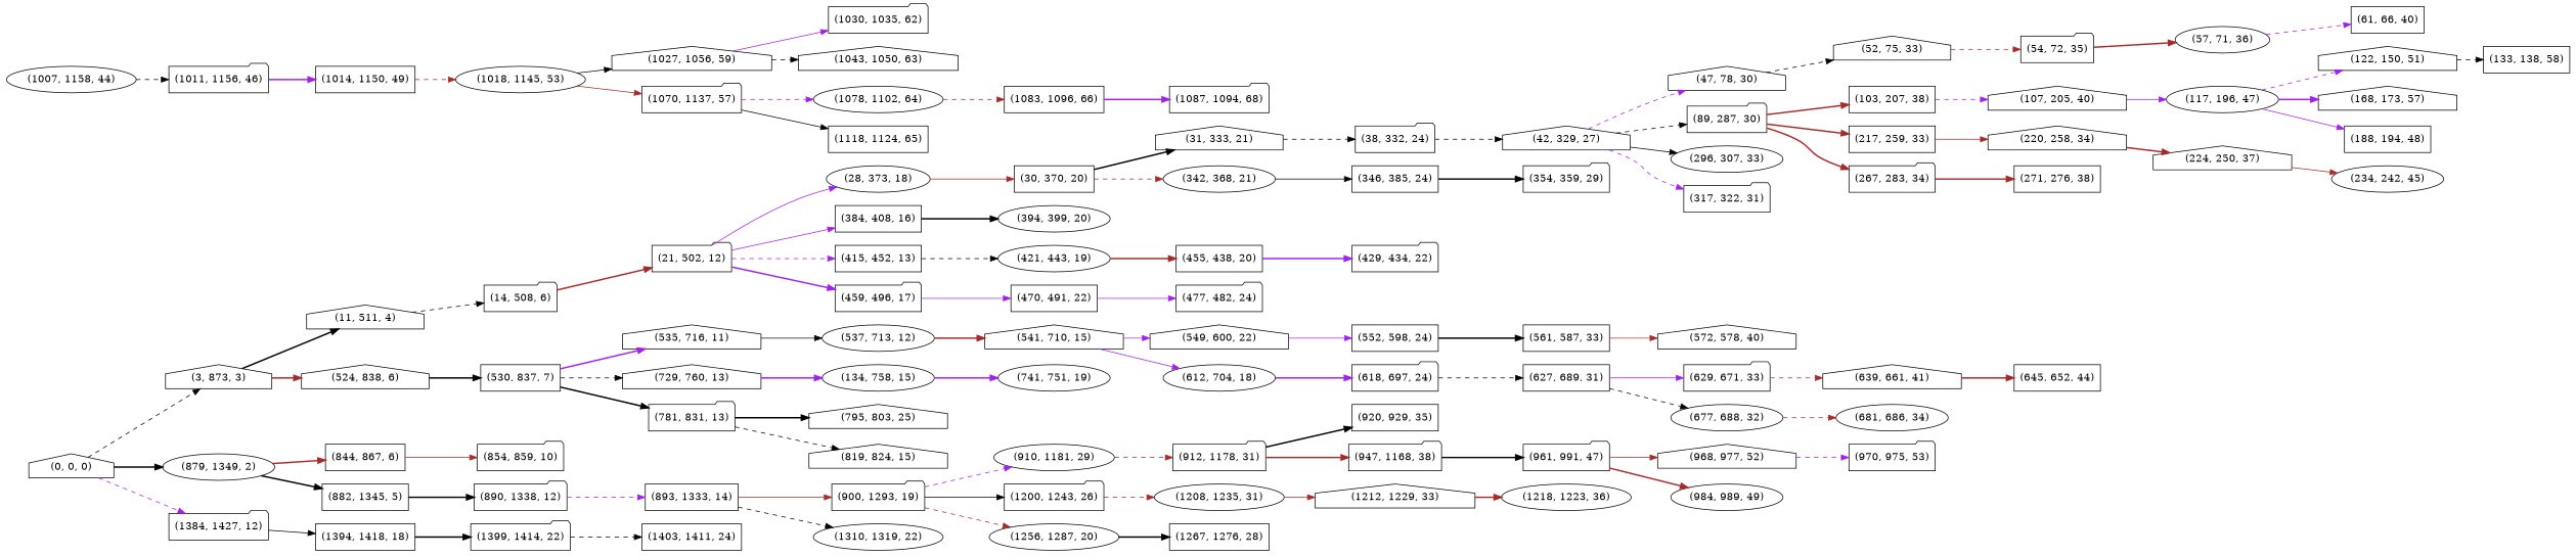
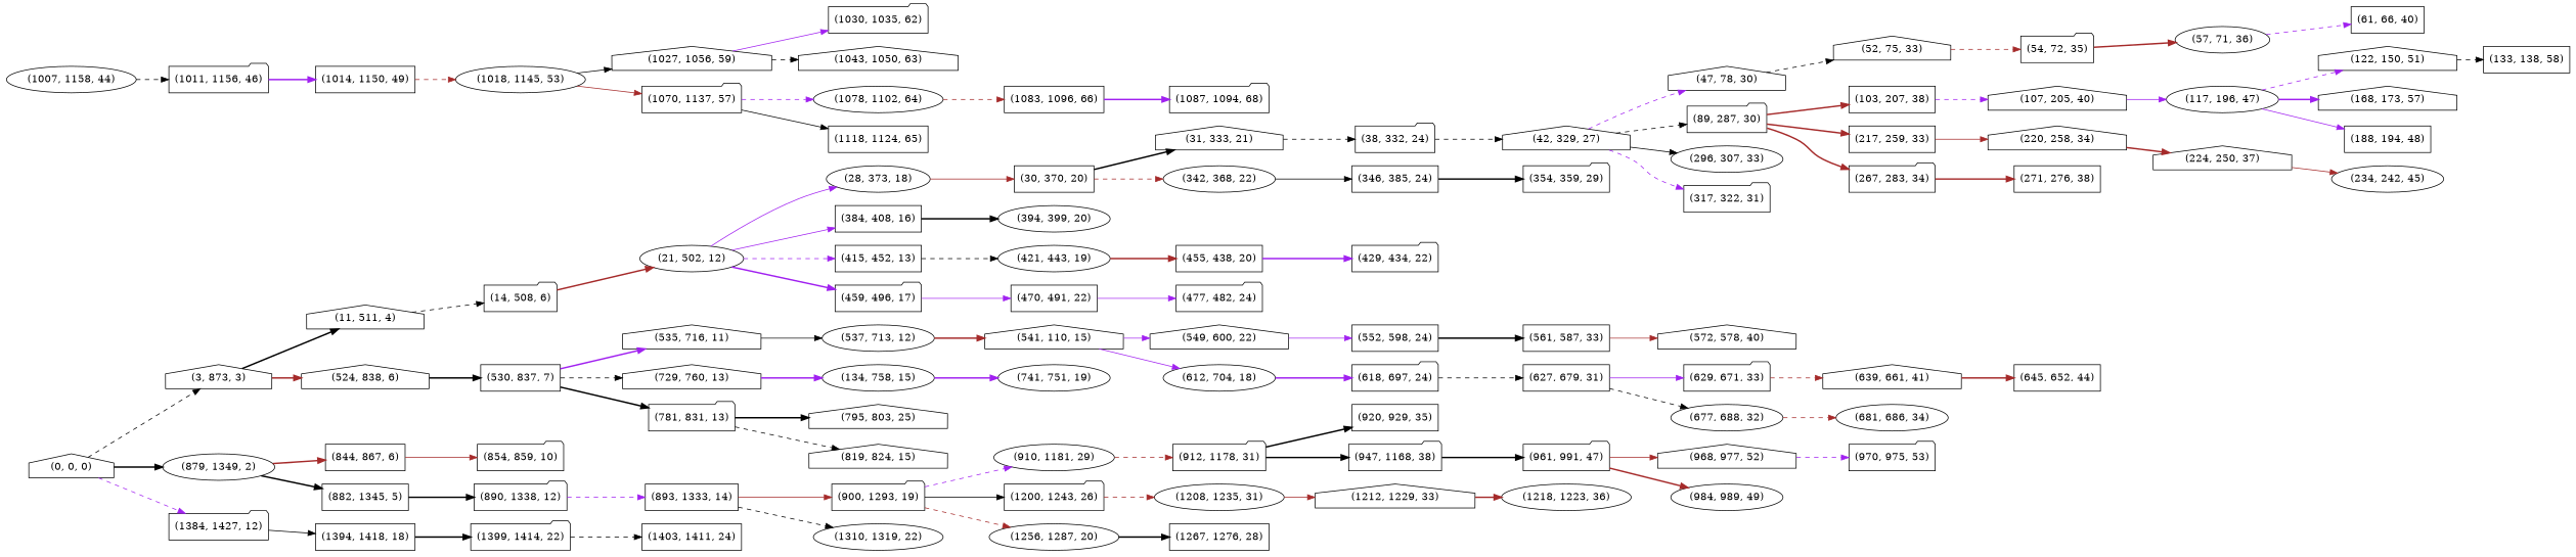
  digraph {
    rankdir=LR
    node [shape=folder]
    edge [color=black style=bold]
    "(0, 0, 0)" [shape=house]
    "(3, 873, 3)" [shape=house]
    "(879, 1349, 2)" [shape=ellipse]
    "(1384, 1427, 12)"
    "(11, 511, 4)" [shape=house]
    "(524, 838, 6)" [shape=house]
    "(844, 867, 6)" [shape=box]
    "(882, 1345, 5)" [shape=box]
    "(1394, 1418, 18)" [shape=box]
    "(14, 508, 6)"
    "(530, 837, 7)" [shape=box]
    "(854, 859, 10)"
-   "(21, 502, 12)"
+   "(21, 502, 12)" [shape=ellipse]
    "(28, 373, 18)" [shape=ellipse]
    "(384, 408, 16)" [shape=box]
    "(415, 452, 13)" [shape=box]
    "(459, 496, 17)"
    "(30, 370, 20)" [shape=box]
    "(394, 399, 20)" [shape=ellipse]
    "(421, 443, 19)" [shape=ellipse]
    "(470, 491, 22)" [shape=box]
    n22 [label="(31, 333, 21)" shape=house]
-   "(342, 368, 21)" [shape=ellipse]
+   "(342, 368, 21)" [shape=ellipse label="(342, 368, 22)"]
    "(38, 332, 24)"
    n25 [label="(346, 385, 24)" shape=box]
    "(42, 329, 27)" [shape=house]
    "(47, 78, 30)" [shape=house]
    "(89, 287, 30)"
    "(296, 307, 33)" [shape=ellipse]
    "(317, 322, 31)"
    "(52, 75, 33)" [shape=house]
    "(103, 207, 38)" [shape=box]
    "(217, 259, 33)" [shape=box]
    "(267, 283, 34)"
    "(54, 72, 35)"
    "(57, 71, 36)" [shape=ellipse]
    "(61, 66, 40)" [shape=box]
    "(107, 205, 40)" [shape=house]
    "(220, 258, 34)" [shape=house]
    "(271, 276, 38)" [shape=box]
    "(117, 196, 47)" [shape=ellipse]
    "(122, 150, 51)" [shape=house]
    "(168, 173, 57)" [shape=house]
    "(188, 194, 48)" [shape=box]
    "(133, 138, 58)" [shape=box]
    "(224, 250, 37)" [shape=house]
    "(234, 242, 45)" [shape=ellipse]
    "(354, 359, 29)"
    n49 [label="(455, 438, 20)" shape=box]
    "(429, 434, 22)"
    "(477, 482, 24)"
    "(535, 716, 11)" [shape=house]
    "(729, 760, 13)" [shape=house]
    "(781, 831, 13)"
    "(537, 713, 12)" [shape=ellipse]
    n56 [label="(134, 758, 15)" shape=ellipse]
    "(795, 803, 25)" [shape=house]
    "(819, 824, 15)" [shape=house]
-   "(541, 710, 15)" [shape=house]
+   "(541, 710, 15)" [shape=house label="(541, 110, 15)"]
    "(549, 600, 22)" [shape=house]
    "(612, 704, 18)" [shape=ellipse]
    "(552, 598, 24)" [shape=box]
    "(618, 697, 24)"
    "(561, 587, 33)" [shape=box]
    "(572, 578, 40)" [shape=house]
-   "(627, 689, 31)" [shape=box]
+   "(627, 689, 31)" [shape=box label="(627, 679, 31)"]
    "(629, 671, 33)"
    "(677, 688, 32)" [shape=ellipse]
    "(639, 661, 41)" [shape=house]
    "(681, 686, 34)" [shape=ellipse]
    "(645, 652, 44)" [shape=box]
    "(741, 751, 19)" [shape=ellipse]
    "(890, 1338, 12)"
    "(893, 1333, 14)" [shape=box]
    "(900, 1293, 19)"
    "(1310, 1319, 22)" [shape=ellipse]
    "(910, 1181, 29)" [shape=ellipse]
    "(1200, 1243, 26)"
    "(1256, 1287, 20)" [shape=ellipse]
    "(912, 1178, 31)"
    "(1208, 1235, 31)" [shape=ellipse]
    "(1267, 1276, 28)" [shape=box]
    "(920, 929, 35)" [shape=box]
    "(947, 1168, 38)"
    "(961, 991, 47)"
    "(968, 977, 52)" [shape=house]
    "(984, 989, 49)" [shape=ellipse]
    "(970, 975, 53)"
    "(1007, 1158, 44)" [shape=ellipse]
    "(1011, 1156, 46)"
    "(1014, 1150, 49)" [shape=box]
    "(1018, 1145, 53)" [shape=ellipse]
    "(1027, 1056, 59)" [shape=house]
    "(1070, 1137, 57)"
    "(1030, 1035, 62)"
    "(1043, 1050, 63)" [shape=house]
    "(1078, 1102, 64)" [shape=ellipse]
    "(1118, 1124, 65)" [shape=box]
    "(1083, 1096, 66)" [shape=box]
    "(1087, 1094, 68)"
    "(1212, 1229, 33)" [shape=house]
    "(1218, 1223, 36)" [shape=ellipse]
    "(1399, 1414, 22)"
    "(1403, 1411, 24)" [shape=box]
    "(0, 0, 0)" -> "(3, 873, 3)" [style=dashed]
    "(0, 0, 0)" -> "(879, 1349, 2)"
    "(0, 0, 0)" -> "(1384, 1427, 12)" [color=purple style=dashed]
    "(3, 873, 3)" -> "(11, 511, 4)"
    "(3, 873, 3)" -> "(524, 838, 6)" [color=brown]
    "(879, 1349, 2)" -> "(844, 867, 6)" [color=brown]
    "(879, 1349, 2)" -> "(882, 1345, 5)"
    "(1384, 1427, 12)" -> "(1394, 1418, 18)" [style=solid]
    "(11, 511, 4)" -> "(14, 508, 6)" [style=dashed]
    "(524, 838, 6)" -> "(530, 837, 7)"
    "(844, 867, 6)" -> "(854, 859, 10)" [color=brown style=solid]
    "(882, 1345, 5)" -> "(890, 1338, 12)"
    "(1394, 1418, 18)" -> "(1399, 1414, 22)"
    "(14, 508, 6)" -> "(21, 502, 12)" [color=brown]
    "(530, 837, 7)" -> "(535, 716, 11)" [color=purple]
    "(530, 837, 7)" -> "(729, 760, 13)" [style=dashed]
    "(530, 837, 7)" -> "(781, 831, 13)"
    "(21, 502, 12)" -> "(28, 373, 18)" [color=purple style=solid]
    "(21, 502, 12)" -> "(384, 408, 16)" [color=purple style=solid]
    "(21, 502, 12)" -> "(415, 452, 13)" [color=purple style=dashed]
    "(21, 502, 12)" -> "(459, 496, 17)" [color=purple]
    "(28, 373, 18)" -> "(30, 370, 20)" [color=brown style=solid]
    "(384, 408, 16)" -> "(394, 399, 20)"
    "(415, 452, 13)" -> "(421, 443, 19)" [style=dashed]
    "(459, 496, 17)" -> "(470, 491, 22)" [color=purple style=solid]
    "(30, 370, 20)" -> n22
    "(30, 370, 20)" -> "(342, 368, 21)" [color=brown style=dashed]
    "(421, 443, 19)" -> n49 [color=brown]
    "(470, 491, 22)" -> "(477, 482, 24)" [color=purple style=solid]
    n22 -> "(38, 332, 24)" [style=dashed]
    "(342, 368, 21)" -> n25 [style=solid]
    "(38, 332, 24)" -> "(42, 329, 27)" [style=dashed]
    n25 -> "(354, 359, 29)"
    "(42, 329, 27)" -> "(47, 78, 30)" [color=purple style=dashed]
    "(42, 329, 27)" -> "(89, 287, 30)" [style=dashed]
    "(42, 329, 27)" -> "(296, 307, 33)" [style=solid]
    "(42, 329, 27)" -> "(317, 322, 31)" [color=purple style=dashed]
    "(47, 78, 30)" -> "(52, 75, 33)" [style=dashed]
    "(89, 287, 30)" -> "(103, 207, 38)" [color=brown]
    "(89, 287, 30)" -> "(217, 259, 33)" [color=brown]
    "(89, 287, 30)" -> "(267, 283, 34)" [color=brown]
    "(52, 75, 33)" -> "(54, 72, 35)" [color=brown style=dashed]
    "(103, 207, 38)" -> "(107, 205, 40)" [color=purple style=dashed]
    "(217, 259, 33)" -> "(220, 258, 34)" [color=brown style=solid]
    "(267, 283, 34)" -> "(271, 276, 38)" [color=brown]
    "(54, 72, 35)" -> "(57, 71, 36)" [color=brown]
    "(57, 71, 36)" -> "(61, 66, 40)" [color=purple style=dashed]
    "(107, 205, 40)" -> "(117, 196, 47)" [color=purple style=solid]
    "(220, 258, 34)" -> "(224, 250, 37)" [color=brown]
    "(117, 196, 47)" -> "(122, 150, 51)" [color=purple style=dashed]
    "(117, 196, 47)" -> "(168, 173, 57)" [color=purple]
    "(117, 196, 47)" -> "(188, 194, 48)" [color=purple style=solid]
    "(122, 150, 51)" -> "(133, 138, 58)" [style=dashed]
    "(224, 250, 37)" -> "(234, 242, 45)" [color=brown style=solid]
    n49 -> "(429, 434, 22)" [color=purple]
    "(535, 716, 11)" -> "(537, 713, 12)" [style=solid]
    "(729, 760, 13)" -> n56 [color=purple]
    "(781, 831, 13)" -> "(795, 803, 25)"
    "(781, 831, 13)" -> "(819, 824, 15)" [style=dashed]
    "(537, 713, 12)" -> "(541, 710, 15)" [color=brown]
    n56 -> "(741, 751, 19)" [color=purple]
    "(541, 710, 15)" -> "(549, 600, 22)" [color=purple style=solid]
    "(541, 710, 15)" -> "(612, 704, 18)" [color=purple style=solid]
    "(549, 600, 22)" -> "(552, 598, 24)" [color=purple style=solid]
    "(612, 704, 18)" -> "(618, 697, 24)" [color=purple]
    "(552, 598, 24)" -> "(561, 587, 33)"
    "(618, 697, 24)" -> "(627, 689, 31)" [style=dashed]
    "(561, 587, 33)" -> "(572, 578, 40)" [color=brown style=solid]
    "(627, 689, 31)" -> "(629, 671, 33)" [color=purple style=solid]
    "(627, 689, 31)" -> "(677, 688, 32)" [style=dashed]
    "(629, 671, 33)" -> "(639, 661, 41)" [color=brown style=dashed]
    "(677, 688, 32)" -> "(681, 686, 34)" [color=brown style=dashed]
    "(639, 661, 41)" -> "(645, 652, 44)" [color=brown]
    "(890, 1338, 12)" -> "(893, 1333, 14)" [color=purple style=dashed]
    "(893, 1333, 14)" -> "(900, 1293, 19)" [color=brown style=solid]
    "(893, 1333, 14)" -> "(1310, 1319, 22)" [style=dashed]
    "(900, 1293, 19)" -> "(910, 1181, 29)" [color=purple style=dashed]
    "(900, 1293, 19)" -> "(1200, 1243, 26)" [style=solid]
    "(900, 1293, 19)" -> "(1256, 1287, 20)" [color=brown style=dashed]
    "(910, 1181, 29)" -> "(912, 1178, 31)" [color=brown style=dashed]
    "(1200, 1243, 26)" -> "(1208, 1235, 31)" [color=brown style=dashed]
    "(1256, 1287, 20)" -> "(1267, 1276, 28)"
    "(912, 1178, 31)" -> "(920, 929, 35)"
-   "(912, 1178, 31)" -> "(947, 1168, 38)" [color=brown]
+   "(912, 1178, 31)" -> "(947, 1168, 38)"
    "(1208, 1235, 31)" -> "(1212, 1229, 33)" [color=brown style=solid]
    "(947, 1168, 38)" -> "(961, 991, 47)"
    "(961, 991, 47)" -> "(968, 977, 52)" [color=brown style=solid]
    "(961, 991, 47)" -> "(984, 989, 49)" [color=brown]
    "(968, 977, 52)" -> "(970, 975, 53)" [color=purple style=dashed]
    "(1007, 1158, 44)" -> "(1011, 1156, 46)" [style=dashed]
    "(1011, 1156, 46)" -> "(1014, 1150, 49)" [color=purple]
    "(1014, 1150, 49)" -> "(1018, 1145, 53)" [color=brown style=dashed]
    "(1018, 1145, 53)" -> "(1027, 1056, 59)" [style=solid]
    "(1018, 1145, 53)" -> "(1070, 1137, 57)" [color=brown style=solid]
    "(1027, 1056, 59)" -> "(1030, 1035, 62)" [color=purple style=solid]
    "(1027, 1056, 59)" -> "(1043, 1050, 63)" [style=dashed]
    "(1070, 1137, 57)" -> "(1078, 1102, 64)" [color=purple style=dashed]
    "(1070, 1137, 57)" -> "(1118, 1124, 65)" [style=solid]
    "(1078, 1102, 64)" -> "(1083, 1096, 66)" [color=brown style=dashed]
    "(1083, 1096, 66)" -> "(1087, 1094, 68)" [color=purple]
    "(1212, 1229, 33)" -> "(1218, 1223, 36)" [color=brown]
    "(1399, 1414, 22)" -> "(1403, 1411, 24)" [style=dashed]
  }
